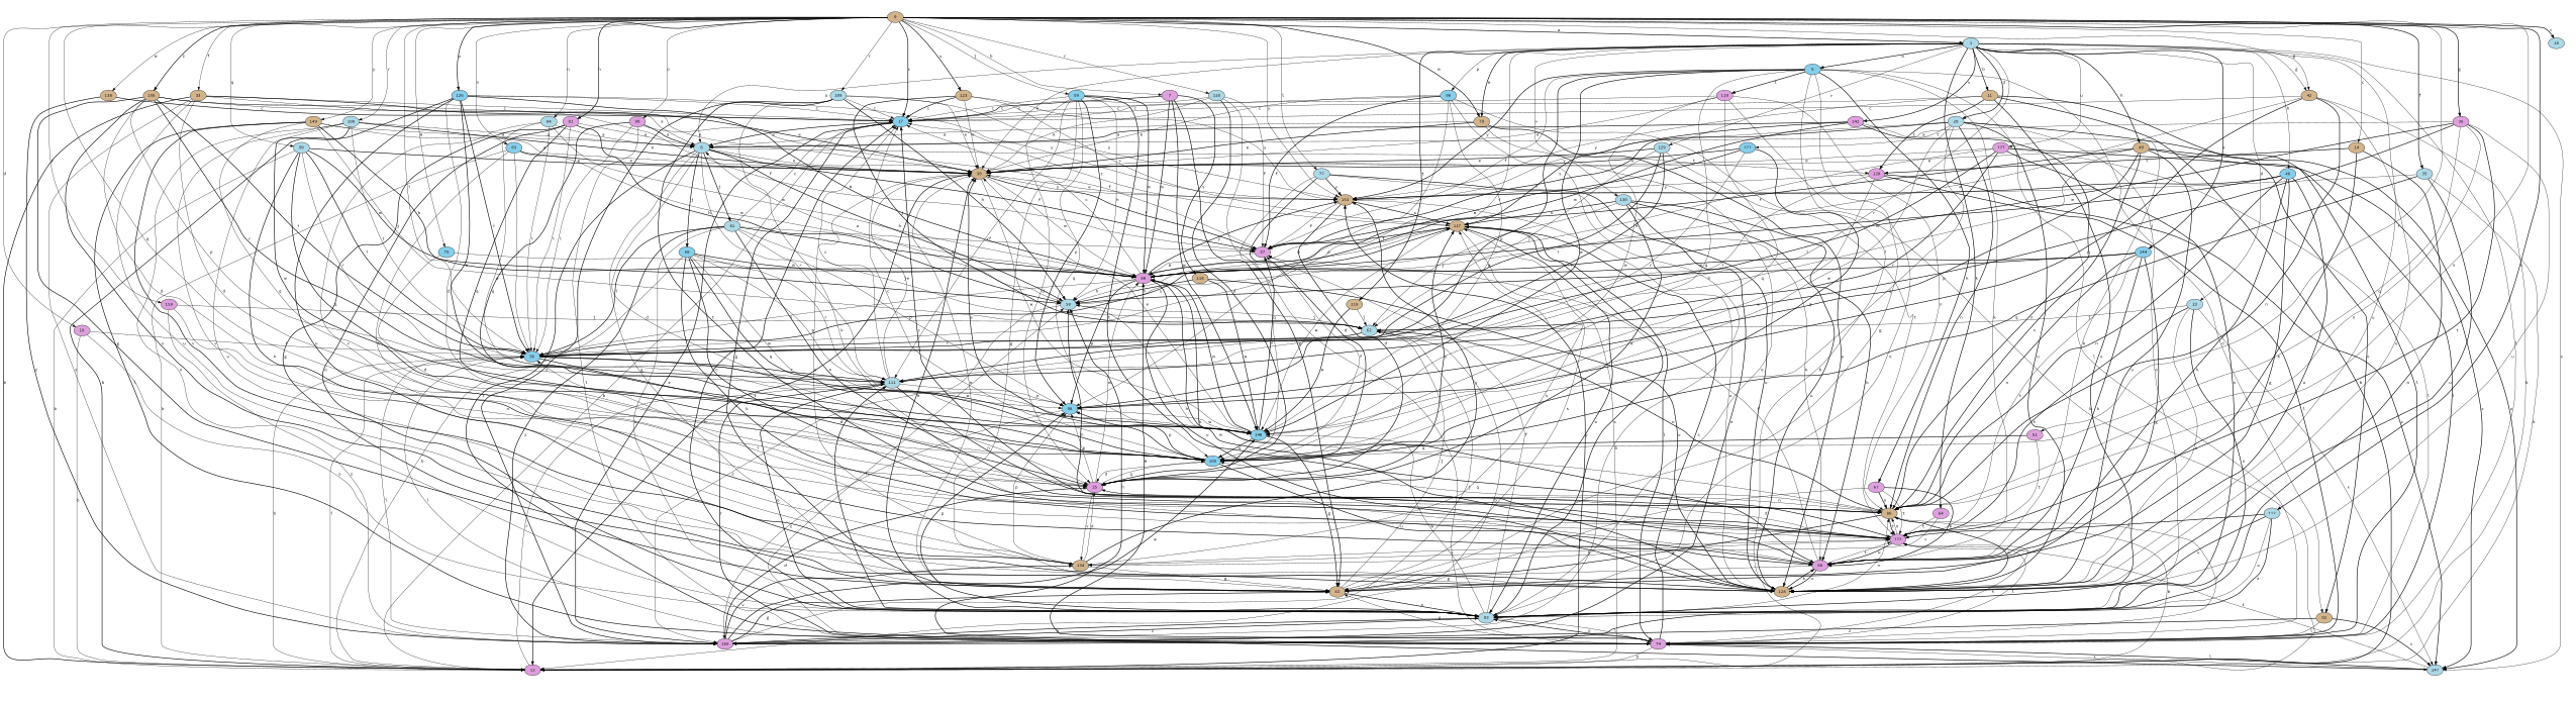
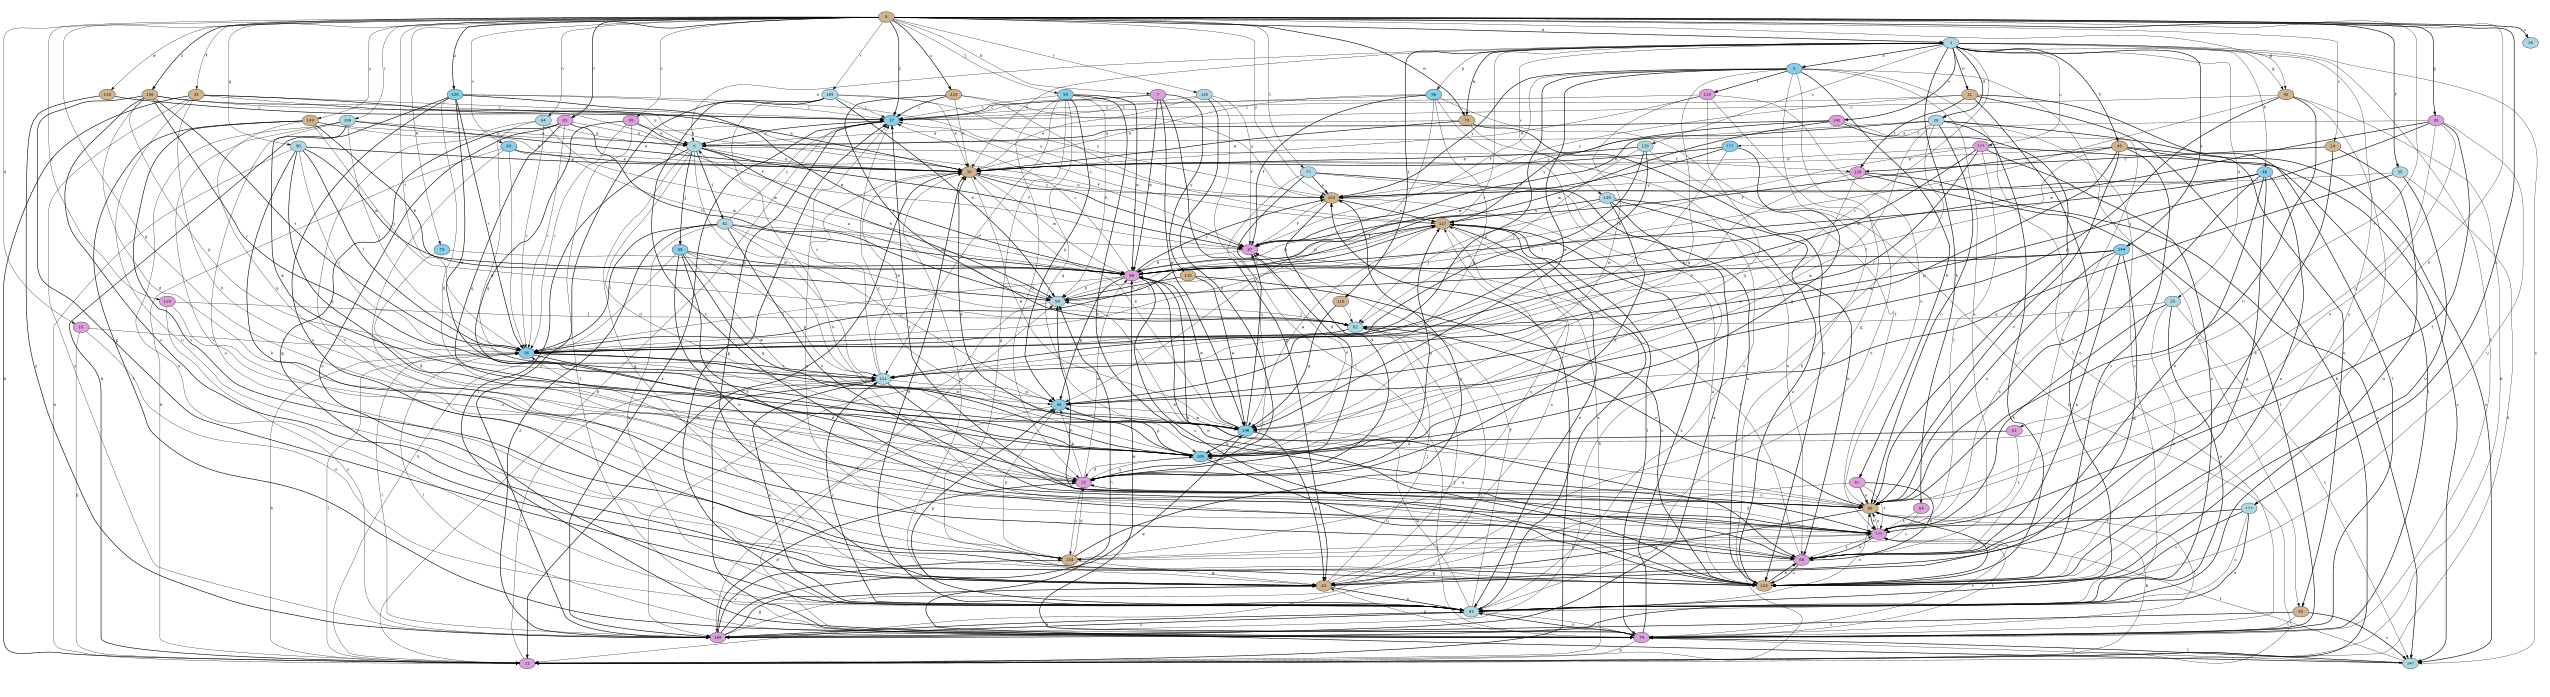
  strict digraph {
    fontname="Source Code Pro"
    node [fillcolor=tan fontname="Source Code Pro" style=filled]
    edge [fontname="Source Code Pro" style=solid]
    0
    1 [fillcolor=lightblue]
    7 [fillcolor=plum]
    14
    16 [fillcolor=lightblue]
    17 [fillcolor=skyblue]
    18 [fillcolor=plum]
    33
    35 [fillcolor=lightblue]
    38 [fillcolor=plum]
    42
    51 [fillcolor=plum]
    56 [fillcolor=skyblue]
    59 [fillcolor=skyblue]
    72 [fillcolor=lightblue]
    75 [fillcolor=skyblue]
    79
    81 [fillcolor=plum]
    83 [fillcolor=skyblue]
    84 [fillcolor=lightblue]
    86
    90 [fillcolor=plum]
    99 [fillcolor=lightblue]
    105 [fillcolor=skyblue]
    108 [fillcolor=lightblue]
    109 [fillcolor=lightblue]
    110 [fillcolor=lightblue]
    112 [fillcolor=lightblue]
    123
    126 [fillcolor=skyblue]
    138
    149
    153
    158
    159 [fillcolor=plum]
    5 [fillcolor=skyblue]
    6 [fillcolor=lightblue]
    11
    20 [fillcolor=lightblue]
    23 [fillcolor=lightblue]
    30
    46 [fillcolor=skyblue]
    49
    64 [fillcolor=plum]
    74 [fillcolor=plum]
    96 [fillcolor=skyblue]
    111 [fillcolor=lightblue]
    118
    127 [fillcolor=plum]
    128
    129 [fillcolor=lightblue]
    130 [fillcolor=lightblue]
    142 [fillcolor=plum]
    144 [fillcolor=skyblue]
    147 [fillcolor=lightblue]
    43
    140 [fillcolor=skyblue]
    80 [fillcolor=plum]
    116
    68 [fillcolor=plum]
    120 [fillcolor=plum]
    93 [fillcolor=lightblue]
    12 [fillcolor=plum]
    160 [fillcolor=plum]
    37 [fillcolor=plum]
    25 [fillcolor=plum]
    62 [fillcolor=lightblue]
    122 [fillcolor=plum]
    98 [fillcolor=skyblue]
    117
    50 [fillcolor=lightblue]
    134
    67 [fillcolor=plum]
    92
    119 [fillcolor=plum]
    60 [fillcolor=skyblue]
    61 [fillcolor=lightblue]
    121 [fillcolor=skyblue]
    0 -> 1 [label=a style=bold]
    0 -> 7 [label=b]
    0 -> 14 [label=c]
    0 -> 16 [label=c style=bold]
    0 -> 17 [label=c style=bold]
    0 -> 18 [label=d]
    0 -> 33 [label=f]
    0 -> 35 [label=f style=bold]
    0 -> 38 [label=g style=bold]
    0 -> 42 [label=g]
    0 -> 51 [label=i]
    0 -> 56 [label=i]
    0 -> 59 [label=j]
    0 -> 72 [label=l]
    0 -> 75 [label=m]
    0 -> 79 [label=m style=bold]
    0 -> 81 [label=n style=bold]
    0 -> 83 [label=n]
    0 -> 84 [label=n]
    0 -> 86 [label=n]
    0 -> 90 [label=o]
    0 -> 99 [label=q]
    0 -> 105 [label=q]
    0 -> 108 [label=r]
    0 -> 109 [label=r]
    0 -> 110 [label=r]
    0 -> 112 [label=s style=bold]
    0 -> 123 [label=u style=bold]
    0 -> 126 [label=u style=bold]
    0 -> 138 [label=w]
    0 -> 149 [label=y]
    0 -> 153 [label=y]
    0 -> 158 [label=z style=bold]
    0 -> 159 [label=z]
    1 -> 42 [label=g]
    1 -> 56 [label=i]
    1 -> 79 [label=m style=bold]
    1 -> 5 [label=a style=bold]
    1 -> 6 [label=a]
    1 -> 11 [label=b style=bold]
    1 -> 20 [label=d style=bold]
    1 -> 23 [label=d]
    1 -> 30 [label=e]
    1 -> 46 [label=h]
    1 -> 49 [label=h style=bold]
    1 -> 64 [label=k style=bold]
    1 -> 74 [label=l]
    1 -> 96 [label=p]
    1 -> 111 [label=r]
    1 -> 118 [label=t style=bold]
    1 -> 127 [label=u]
    1 -> 128 [label=u]
    1 -> 129 [label=v]
    1 -> 130 [label=v]
    1 -> 142 [label=x style=bold]
    1 -> 144 [label=x style=bold]
    1 -> 147 [label=x]
    7 -> 17 [label=c style=bold]
    7 -> 43 [label=g style=bold]
    7 -> 140 [label=w style=bold]
    7 -> 80 [label=m style=bold]
    7 -> 116 [label=s style=bold]
    14 -> 68 [label=k style=bold]
    14 -> 120 [label=t style=bold]
    14 -> 93 [label=o style=bold]
    17 -> 6 [label=a style=bold]
    17 -> 43 [label=g style=bold]
    17 -> 12 [label=b]
    17 -> 160 [label=z style=bold]
    18 -> 56 [label=i]
    18 -> 93 [label=o]
    18 -> 12 [label=b]
    33 -> 17 [label=c]
    33 -> 30 [label=e style=bold]
    33 -> 128 [label=u]
    33 -> 12 [label=b style=bold]
    33 -> 160 [label=z]
    33 -> 37 [label=f]
    33 -> 25 [label=d]
    35 -> 105 [label=q style=bold]
    35 -> 153 [label=y]
    35 -> 128 [label=u style=bold]
    35 -> 12 [label=b]
    38 -> 86 [label=n]
    38 -> 105 [label=q]
    38 -> 6 [label=a]
    38 -> 128 [label=u]
    38 -> 80 [label=m style=bold]
    38 -> 62 [label=j style=bold]
    38 -> 122 [label=t style=bold]
    42 -> 17 [label=c]
    42 -> 86 [label=n style=bold]
    42 -> 128 [label=u]
    42 -> 80 [label=m]
    42 -> 12 [label=b]
    42 -> 98 [label=p style=bold]
    51 -> 105 [label=q style=bold]
    51 -> 122 [label=t]
    56 -> 111 [label=r style=bold]
    56 -> 140 [label=w style=bold]
    56 -> 12 [label=b]
    56 -> 25 [label=d style=bold]
    56 -> 117 [label=s style=bold]
    59 -> 17 [label=c]
    59 -> 105 [label=q]
    59 -> 111 [label=r]
    59 -> 43 [label=g]
    59 -> 80 [label=m style=bold]
    59 -> 25 [label=d]
    59 -> 122 [label=t style=bold]
    59 -> 98 [label=p style=bold]
    59 -> 50 [label=h]
    72 -> 105 [label=q]
    72 -> 153 [label=y style=bold]
    72 -> 128 [label=u style=bold]
    72 -> 68 [label=k]
    72 -> 25 [label=d style=bold]
    75 -> 80 [label=m]
    75 -> 25 [label=d]
    79 -> 6 [label=a]
    79 -> 30 [label=e style=bold]
    79 -> 128 [label=u style=bold]
    79 -> 93 [label=o]
    81 -> 56 [label=i]
    81 -> 105 [label=q style=bold]
    81 -> 6 [label=a]
    81 -> 43 [label=g style=bold]
    81 -> 93 [label=o style=bold]
    81 -> 50 [label=h style=bold]
    83 -> 56 [label=i]
    83 -> 30 [label=e style=bold]
    83 -> 80 [label=m]
    83 -> 12 [label=b]
    83 -> 122 [label=t]
    84 -> 56 [label=i]
    84 -> 6 [label=a]
    84 -> 140 [label=w]
    84 -> 80 [label=m]
    84 -> 134 [label=v]
    86 -> 105 [label=q]
    86 -> 74 [label=l]
    86 -> 43 [label=g style=bold]
    86 -> 12 [label=b]
    86 -> 122 [label=t style=bold]
    86 -> 50 [label=h]
    90 -> 56 [label=i]
    90 -> 105 [label=q style=bold]
    90 -> 6 [label=a style=bold]
    90 -> 74 [label=l]
    90 -> 37 [label=f]
    99 -> 56 [label=i style=bold]
    99 -> 105 [label=q style=bold]
    99 -> 30 [label=e style=bold]
    99 -> 111 [label=r]
    99 -> 80 [label=m style=bold]
    99 -> 68 [label=k style=bold]
    99 -> 12 [label=b]
    105 -> 17 [label=c]
    105 -> 30 [label=e style=bold]
    105 -> 128 [label=u style=bold]
    105 -> 37 [label=f]
    105 -> 25 [label=d]
    105 -> 98 [label=p style=bold]
    108 -> 56 [label=i]
    108 -> 6 [label=a]
    108 -> 30 [label=e style=bold]
    108 -> 128 [label=u]
    108 -> 140 [label=w style=bold]
    108 -> 93 [label=o]
    108 -> 134 [label=v]
    109 -> 17 [label=c]
    109 -> 153 [label=y]
    109 -> 30 [label=e]
    109 -> 68 [label=k]
    109 -> 160 [label=z style=bold]
    109 -> 122 [label=t style=bold]
    109 -> 50 [label=h style=bold]
    110 -> 17 [label=c]
    110 -> 30 [label=e]
    110 -> 74 [label=l]
    110 -> 37 [label=f]
    110 -> 25 [label=d style=bold]
    112 -> 128 [label=u style=bold]
    112 -> 93 [label=o]
    112 -> 160 [label=z style=bold]
    112 -> 122 [label=t style=bold]
    123 -> 17 [label=c style=bold]
    123 -> 153 [label=y]
    123 -> 30 [label=e]
    123 -> 62 [label=j style=bold]
    123 -> 117 [label=s]
    126 -> 17 [label=c]
    126 -> 56 [label=i style=bold]
    126 -> 153 [label=y]
    126 -> 128 [label=u style=bold]
    126 -> 140 [label=w style=bold]
    126 -> 80 [label=m style=bold]
    126 -> 12 [label=b style=bold]
    126 -> 25 [label=d]
    138 -> 17 [label=c style=bold]
    138 -> 160 [label=z style=bold]
    149 -> 105 [label=q]
    149 -> 6 [label=a]
    149 -> 30 [label=e]
    149 -> 74 [label=l style=bold]
    149 -> 62 [label=j]
    149 -> 50 [label=h style=bold]
    149 -> 134 [label=v style=bold]
    153 -> 30 [label=e]
    153 -> 128 [label=u]
    153 -> 37 [label=f]
    153 -> 25 [label=d style=bold]
    153 -> 117 [label=s style=bold]
    158 -> 17 [label=c]
    158 -> 56 [label=i style=bold]
    158 -> 6 [label=a]
    158 -> 30 [label=e]
    158 -> 111 [label=r style=bold]
    158 -> 128 [label=u style=bold]
    158 -> 43 [label=g style=bold]
    158 -> 25 [label=d]
    158 -> 98 [label=p]
    159 -> 86 [label=n]
    159 -> 160 [label=z]
    159 -> 62 [label=j]
    5 -> 105 [label=q]
    5 -> 153 [label=y style=bold]
    5 -> 74 [label=l]
    5 -> 43 [label=g]
    5 -> 140 [label=w style=bold]
    5 -> 68 [label=k]
    5 -> 12 [label=b]
    5 -> 37 [label=f]
    5 -> 98 [label=p style=bold]
    5 -> 67 [label=k style=bold]
    5 -> 92 [label=o]
    5 -> 119 [label=t style=bold]
    6 -> 30 [label=e]
    6 -> 74 [label=l style=bold]
    6 -> 111 [label=r]
    6 -> 43 [label=g]
    6 -> 120 [label=t]
    6 -> 37 [label=f style=bold]
    6 -> 25 [label=d]
    6 -> 50 [label=h style=bold]
    6 -> 60 [label=j style=bold]
    6 -> 61 [label=j style=bold]
    11 -> 17 [label=c]
    11 -> 153 [label=y]
    11 -> 120 [label=t style=bold]
    11 -> 93 [label=o style=bold]
    11 -> 12 [label=b style=bold]
    11 -> 92 [label=o style=bold]
    20 -> 86 [label=n style=bold]
    20 -> 105 [label=q]
    20 -> 153 [label=y]
    20 -> 74 [label=l style=bold]
    20 -> 128 [label=u style=bold]
    20 -> 140 [label=w]
    20 -> 93 [label=o]
    20 -> 37 [label=f style=bold]
    20 -> 121 [label=t]
    23 -> 128 [label=u]
    23 -> 147 [label=x]
    23 -> 93 [label=o style=bold]
    23 -> 62 [label=j]
    23 -> 122 [label=t style=bold]
    30 -> 153 [label=y]
    30 -> 140 [label=w]
    30 -> 80 [label=m]
    30 -> 12 [label=b style=bold]
    30 -> 37 [label=f style=bold]
    46 -> 86 [label=n style=bold]
    46 -> 153 [label=y style=bold]
    46 -> 128 [label=u style=bold]
    46 -> 43 [label=g style=bold]
    46 -> 80 [label=m style=bold]
    46 -> 68 [label=k style=bold]
    49 -> 56 [label=i]
    49 -> 86 [label=n style=bold]
    49 -> 30 [label=e]
    49 -> 74 [label=l style=bold]
    49 -> 128 [label=u style=bold]
    49 -> 147 [label=x style=bold]
    49 -> 37 [label=f style=bold]
    49 -> 98 [label=p style=bold]
    64 -> 122 [label=t]
    64 -> 134 [label=v]
    74 -> 56 [label=i]
    74 -> 111 [label=r style=bold]
    74 -> 147 [label=x]
    74 -> 43 [label=g]
    74 -> 80 [label=m style=bold]
    74 -> 93 [label=o style=bold]
    74 -> 12 [label=b]
    74 -> 122 [label=t]
    74 -> 117 [label=s style=bold]
    74 -> 50 [label=h]
    96 -> 17 [label=c]
    96 -> 30 [label=e]
    96 -> 140 [label=w]
    96 -> 160 [label=z]
    96 -> 37 [label=f style=bold]
    96 -> 122 [label=t]
    96 -> 98 [label=p]
    111 -> 17 [label=c]
    111 -> 86 [label=n style=bold]
    111 -> 30 [label=e]
    111 -> 93 [label=o style=bold]
    111 -> 98 [label=p]
    118 -> 140 [label=w style=bold]
    118 -> 62 [label=j]
    127 -> 56 [label=i style=bold]
    127 -> 30 [label=e]
-   127 -> 74 [label=l]
+   127 -> 122 [label=l]
    127 -> 111 [label=r style=bold]
    127 -> 147 [label=x style=bold]
    127 -> 93 [label=o style=bold]
    127 -> 50 [label=h]
    128 -> 86 [label=n style=bold]
    128 -> 80 [label=m style=bold]
    128 -> 68 [label=k style=bold]
    129 -> 56 [label=i style=bold]
    129 -> 30 [label=e style=bold]
    129 -> 111 [label=r style=bold]
    129 -> 12 [label=b]
    129 -> 62 [label=j]
    130 -> 128 [label=u style=bold]
    130 -> 68 [label=k style=bold]
    130 -> 160 [label=z style=bold]
    130 -> 25 [label=d style=bold]
    130 -> 62 [label=j]
    130 -> 117 [label=s style=bold]
    142 -> 86 [label=n style=bold]
    142 -> 6 [label=a style=bold]
    142 -> 80 [label=m style=bold]
    142 -> 68 [label=k]
    142 -> 117 [label=s style=bold]
    144 -> 86 [label=n style=bold]
    144 -> 43 [label=g style=bold]
    144 -> 80 [label=m style=bold]
    144 -> 68 [label=k style=bold]
    144 -> 122 [label=t]
    144 -> 50 [label=h style=bold]
    147 -> 74 [label=l style=bold]
    147 -> 122 [label=t]
    147 -> 50 [label=h style=bold]
    43 -> 30 [label=e]
    43 -> 93 [label=o style=bold]
    43 -> 62 [label=j]
    43 -> 117 [label=s]
    140 -> 105 [label=q style=bold]
    140 -> 30 [label=e]
    140 -> 43 [label=g style=bold]
    140 -> 80 [label=m style=bold]
    140 -> 37 [label=f style=bold]
    80 -> 17 [label=c]
    80 -> 56 [label=i]
    80 -> 153 [label=y style=bold]
    80 -> 128 [label=u style=bold]
    80 -> 68 [label=k style=bold]
    80 -> 98 [label=p style=bold]
    80 -> 50 [label=h]
    116 -> 128 [label=u style=bold]
    116 -> 140 [label=w style=bold]
    116 -> 50 [label=h style=bold]
    68 -> 128 [label=u style=bold]
    68 -> 43 [label=g]
    68 -> 37 [label=f]
    68 -> 122 [label=t]
    68 -> 50 [label=h style=bold]
    120 -> 56 [label=i]
    120 -> 153 [label=y]
    120 -> 74 [label=l style=bold]
    120 -> 147 [label=x style=bold]
    120 -> 140 [label=w]
    93 -> 17 [label=c style=bold]
    93 -> 86 [label=n]
    93 -> 30 [label=e style=bold]
    93 -> 74 [label=l]
    93 -> 111 [label=r style=bold]
    93 -> 140 [label=w]
    93 -> 160 [label=z style=bold]
    93 -> 37 [label=f]
    93 -> 98 [label=p style=bold]
    93 -> 117 [label=s style=bold]
    12 -> 56 [label=i]
    12 -> 153 [label=y style=bold]
    12 -> 111 [label=r]
    160 -> 56 [label=i]
    160 -> 43 [label=g style=bold]
    160 -> 140 [label=w style=bold]
    160 -> 93 [label=o style=bold]
    160 -> 25 [label=d style=bold]
    160 -> 62 [label=j]
    160 -> 134 [label=v style=bold]
    37 -> 80 [label=m]
    25 -> 86 [label=n]
    25 -> 105 [label=q]
    25 -> 80 [label=m]
    25 -> 98 [label=p]
    25 -> 117 [label=s style=bold]
    25 -> 134 [label=v]
    62 -> 56 [label=i style=bold]
    62 -> 86 [label=n style=bold]
    62 -> 12 [label=b]
    122 -> 17 [label=c style=bold]
    122 -> 56 [label=i]
    122 -> 86 [label=n]
    122 -> 74 [label=l]
    122 -> 68 [label=k style=bold]
    122 -> 25 [label=d]
    122 -> 134 [label=v]
    98 -> 140 [label=w]
    98 -> 160 [label=z]
    117 -> 17 [label=c]
    117 -> 74 [label=l style=bold]
    117 -> 140 [label=w]
    117 -> 80 [label=m]
    117 -> 93 [label=o style=bold]
    117 -> 12 [label=b]
    117 -> 37 [label=f style=bold]
    50 -> 6 [label=a]
    50 -> 160 [label=z]
    50 -> 62 [label=j]
    50 -> 117 [label=s]
    134 -> 153 [label=y style=bold]
    134 -> 30 [label=e]
    134 -> 43 [label=g]
    134 -> 25 [label=d]
    134 -> 122 [label=t]
    134 -> 98 [label=p]
    134 -> 117 [label=s]
    67 -> 86 [label=n style=bold]
    67 -> 43 [label=g]
    67 -> 68 [label=k style=bold]
    67 -> 122 [label=t]
    92 -> 74 [label=l]
    92 -> 147 [label=x style=bold]
    92 -> 160 [label=z style=bold]
    119 -> 17 [label=c]
    119 -> 86 [label=n]
    119 -> 105 [label=q]
    119 -> 30 [label=e]
    119 -> 140 [label=w]
    119 -> 93 [label=o]
    60 -> 105 [label=q style=bold]
    60 -> 111 [label=r]
    60 -> 140 [label=w]
    60 -> 80 [label=m style=bold]
    60 -> 68 [label=k style=bold]
    60 -> 12 [label=b]
    60 -> 122 [label=t style=bold]
    60 -> 98 [label=p]
    61 -> 17 [label=c]
    61 -> 56 [label=i style=bold]
    61 -> 86 [label=n style=bold]
    61 -> 80 [label=m style=bold]
    61 -> 93 [label=o]
    61 -> 160 [label=z style=bold]
    61 -> 37 [label=f]
    61 -> 62 [label=j]
    61 -> 98 [label=p]
    121 -> 105 [label=q style=bold]
    121 -> 30 [label=e style=bold]
    121 -> 111 [label=r]
    121 -> 80 [label=m style=bold]
  }
